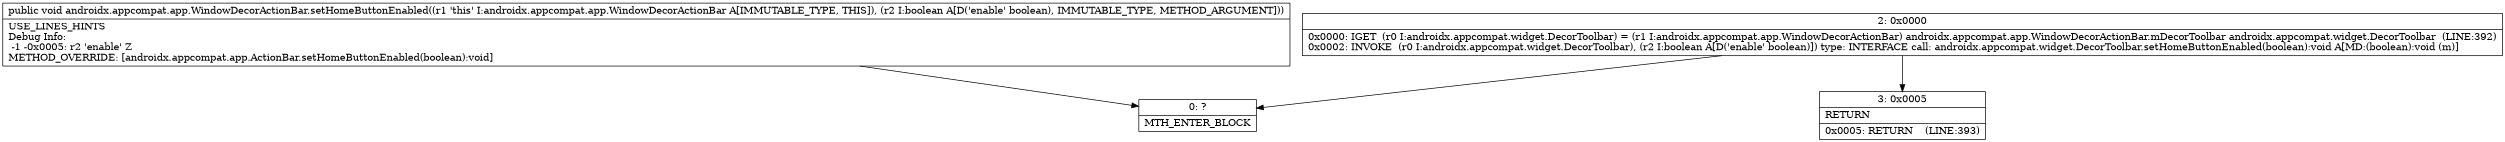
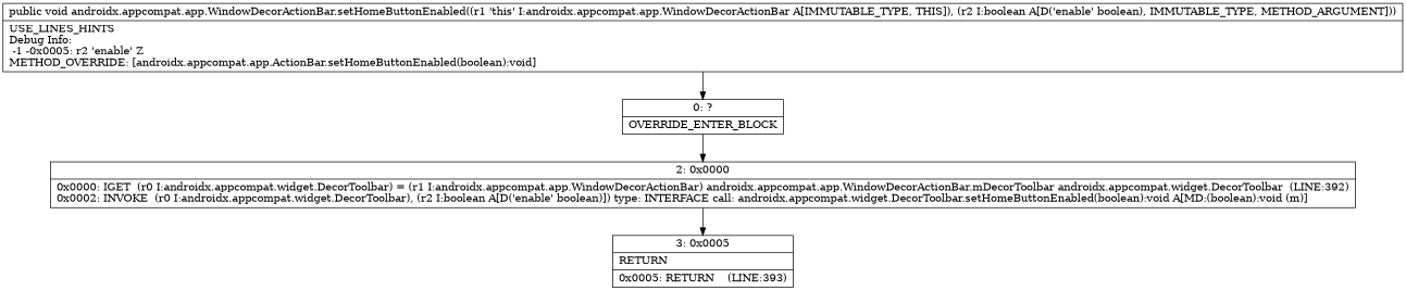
  digraph {
    node [shape=record]
-   n1 [label="{0\:\ ?|MTH_ENTER_BLOCK\l}"]
+   n1 [label="{0\:\ ?|OVERRIDE_ENTER_BLOCK\l}"]
    n2 [label="{2\:\ 0x0000|0x0000: IGET  (r0 I:androidx.appcompat.widget.DecorToolbar) = (r1 I:androidx.appcompat.app.WindowDecorActionBar) androidx.appcompat.app.WindowDecorActionBar.mDecorToolbar androidx.appcompat.widget.DecorToolbar  (LINE:392)\l0x0002: INVOKE  (r0 I:androidx.appcompat.widget.DecorToolbar), (r2 I:boolean A[D('enable' boolean)]) type: INTERFACE call: androidx.appcompat.widget.DecorToolbar.setHomeButtonEnabled(boolean):void A[MD:(boolean):void (m)]\l}"]
    n3 [label="{3\:\ 0x0005|RETURN\l|0x0005: RETURN    (LINE:393)\l}"]
    n4 [label="{public void androidx.appcompat.app.WindowDecorActionBar.setHomeButtonEnabled((r1 'this' I:androidx.appcompat.app.WindowDecorActionBar A[IMMUTABLE_TYPE, THIS]), (r2 I:boolean A[D('enable' boolean), IMMUTABLE_TYPE, METHOD_ARGUMENT]))  | USE_LINES_HINTS\lDebug Info:\l  \-1 \-0x0005: r2 'enable' Z\lMETHOD_OVERRIDE: [androidx.appcompat.app.ActionBar.setHomeButtonEnabled(boolean):void]\l}"]
-   n2 -> n1
+   n1 -> n2
    n2 -> n3
    n4 -> n1
  }
